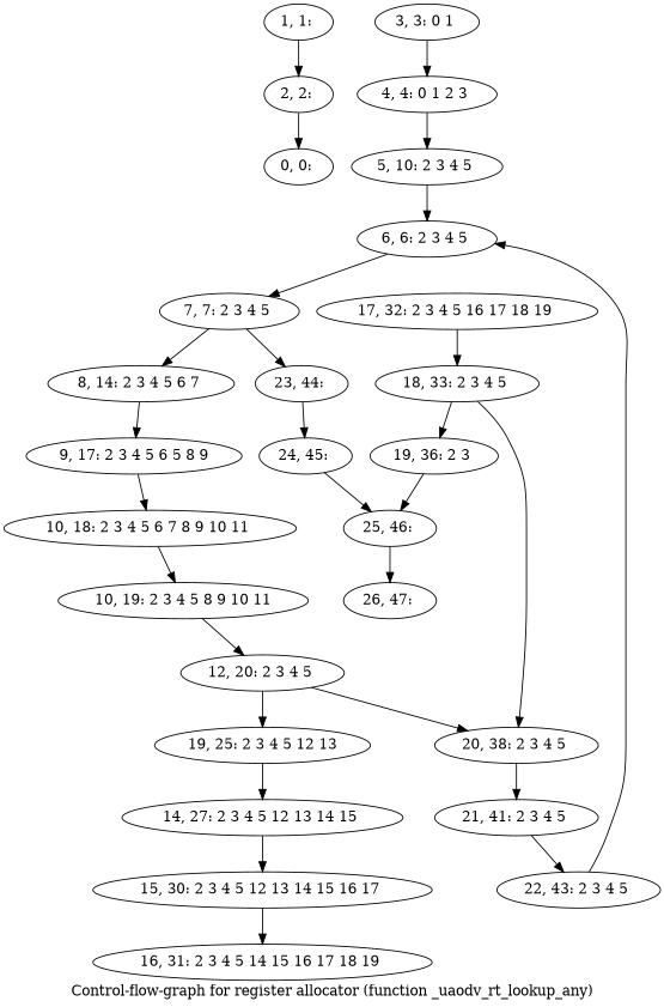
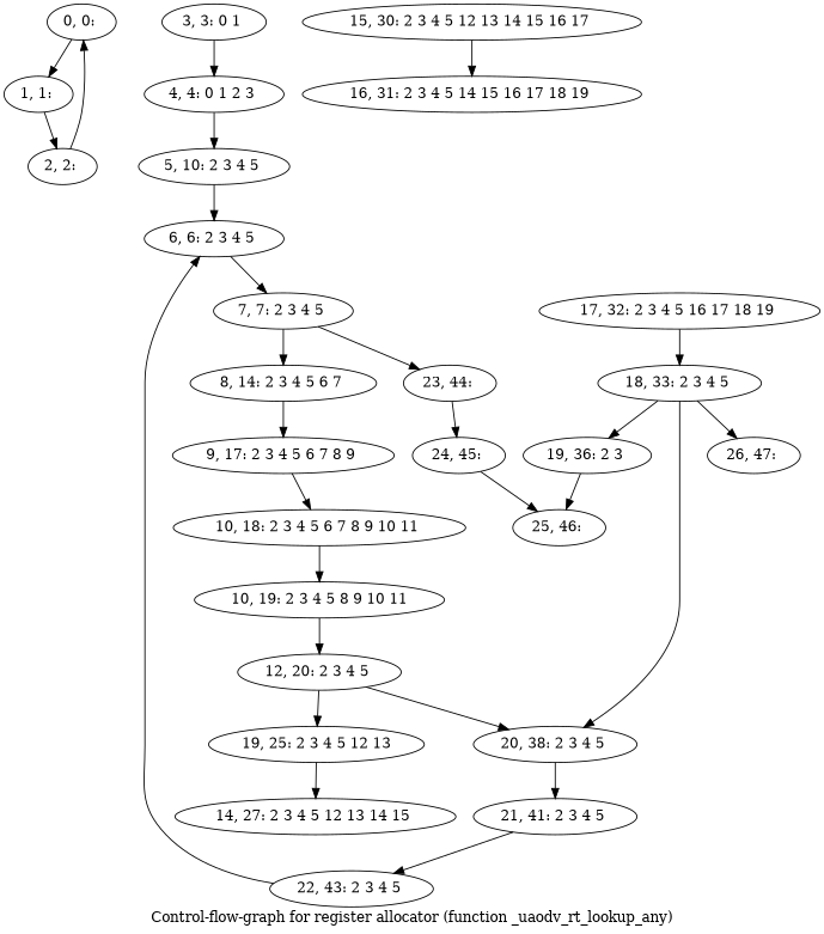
  digraph {
    label="Control-flow-graph for register allocator (function _uaodv_rt_lookup_any)"
    n1 [label="0, 0: "]
    n2 [label="1, 1: "]
    n3 [label="2, 2: "]
    n4 [label="3, 3: 0 1 "]
    n5 [label="4, 4: 0 1 2 3 "]
    n6 [label="5, 10: 2 3 4 5 "]
    n7 [label="6, 6: 2 3 4 5 "]
    n8 [label="7, 7: 2 3 4 5 "]
    n9 [label="8, 14: 2 3 4 5 6 7 "]
    n10 [label="23, 44: "]
-   n11 [label="9, 17: 2 3 4 5 6 5 8 9"]
+   n11 [label="9, 17: 2 3 4 5 6 7 8 9 "]
    n12 [label="24, 45: "]
    n13 [label="10, 18: 2 3 4 5 6 7 8 9 10 11 "]
    n14 [label="10, 19: 2 3 4 5 8 9 10 11"]
    n15 [label="12, 20: 2 3 4 5 "]
    n16 [label="19, 25: 2 3 4 5 12 13"]
    n17 [label="20, 38: 2 3 4 5 "]
    n18 [label="14, 27: 2 3 4 5 12 13 14 15 "]
    n19 [label="21, 41: 2 3 4 5 "]
    n20 [label="15, 30: 2 3 4 5 12 13 14 15 16 17 "]
    n21 [label="16, 31: 2 3 4 5 14 15 16 17 18 19 "]
    n22 [label="17, 32: 2 3 4 5 16 17 18 19 "]
    n23 [label="18, 33: 2 3 4 5 "]
    n24 [label="19, 36: 2 3 "]
    n25 [label="25, 46: "]
    n26 [label="26, 47: "]
    n27 [label="22, 43: 2 3 4 5 "]
+   n1 -> n2
    n2 -> n3
    n3 -> n1
    n4 -> n5
    n5 -> n6
    n6 -> n7
    n7 -> n8
    n8 -> n9
    n8 -> n10
    n9 -> n11
    n10 -> n12
    n11 -> n13
    n12 -> n25
    n13 -> n14
    n14 -> n15
    n15 -> n16
    n15 -> n17
    n16 -> n18
    n17 -> n19
-   n18 -> n20
    n19 -> n27
    n20 -> n21
    n22 -> n23
    n23 -> n17
    n23 -> n24
    n24 -> n25
-   n25 -> n26
+   n23 -> n26
    n27 -> n7
  }
